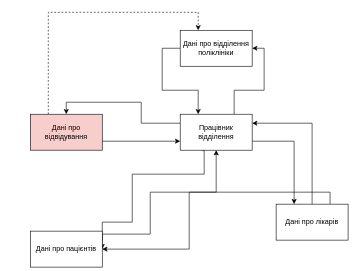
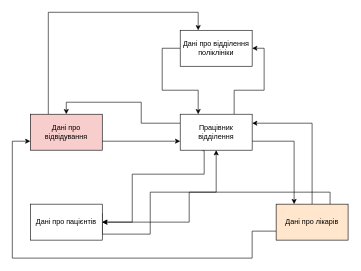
  <mxCell id="0" />
  <mxCell id="1" parent="0" />
  <mxCell id="2" style="edgeStyle=orthogonalEdgeStyle;rounded=0;orthogonalLoop=1;jettySize=auto;html=1;exitX=0.75;exitY=0;exitDx=0;exitDy=0;entryX=1;entryY=0.5;entryDx=0;entryDy=0;" edge="1" parent="1" source="6" target="8"><mxGeometry relative="1" as="geometry" /></mxCell>
  <mxCell id="3" style="edgeStyle=orthogonalEdgeStyle;rounded=0;orthogonalLoop=1;jettySize=auto;html=1;entryX=0.5;entryY=0;entryDx=0;entryDy=0;exitX=0;exitY=0.25;exitDx=0;exitDy=0;" edge="1" parent="1" source="6" target="11"><mxGeometry relative="1" as="geometry" /></mxCell>
  <mxCell id="4" style="edgeStyle=orthogonalEdgeStyle;rounded=0;orthogonalLoop=1;jettySize=auto;html=1;exitX=0.31;exitY=1.013;exitDx=0;exitDy=0;entryX=1;entryY=0.5;entryDx=0;entryDy=0;exitPerimeter=0;" edge="1" parent="1" source="6" target="13"><mxGeometry relative="1" as="geometry"><Array as="points"><mxPoint x="340" y="251" /><mxPoint x="340" y="290" /><mxPoint x="220" y="290" /><mxPoint x="220" y="370" /></Array></mxGeometry></mxCell>
  <mxCell id="5" style="edgeStyle=orthogonalEdgeStyle;rounded=0;orthogonalLoop=1;jettySize=auto;html=1;exitX=1;exitY=0.75;exitDx=0;exitDy=0;entryX=0.25;entryY=0;entryDx=0;entryDy=0;" edge="1" parent="1" source="6" target="17"><mxGeometry relative="1" as="geometry" /></mxCell>
  <mxCell id="6" value="Працівник відділення" style="rounded=0;whiteSpace=wrap;html=1;" vertex="1" parent="1"><mxGeometry x="300" y="190" width="120" height="60" as="geometry" /></mxCell>
  <mxCell id="7" style="edgeStyle=orthogonalEdgeStyle;rounded=0;orthogonalLoop=1;jettySize=auto;html=1;entryX=0.25;entryY=0;entryDx=0;entryDy=0;" edge="1" parent="1" source="8" target="6"><mxGeometry relative="1" as="geometry"><Array as="points"><mxPoint x="270" y="80" /><mxPoint x="270" y="150" /><mxPoint x="330" y="150" /></Array></mxGeometry></mxCell>
  <mxCell id="8" value="Дані про відділення поліклініки" style="rounded=0;whiteSpace=wrap;html=1;" vertex="1" parent="1"><mxGeometry x="300" y="50" width="120" height="60" as="geometry" /></mxCell>
  <mxCell id="9" style="edgeStyle=orthogonalEdgeStyle;rounded=0;orthogonalLoop=1;jettySize=auto;html=1;exitX=1;exitY=0.75;exitDx=0;exitDy=0;entryX=0;entryY=0.75;entryDx=0;entryDy=0;" edge="1" parent="1" source="11" target="6"><mxGeometry relative="1" as="geometry" /></mxCell>
- <mxCell id="10" style="edgeStyle=orthogonalEdgeStyle;rounded=0;orthogonalLoop=1;jettySize=auto;html=1;exitX=0.25;exitY=0;exitDx=0;exitDy=0;entryX=0.25;entryY=0;entryDx=0;entryDy=0;dashed=1;" edge="1" parent="1" source="11" target="8"><mxGeometry relative="1" as="geometry"><mxPoint x="330" y="30" as="targetPoint" /><Array as="points"><mxPoint x="80" y="20" /><mxPoint x="330" y="20" /></Array></mxGeometry></mxCell>
+ <mxCell id="10" style="edgeStyle=orthogonalEdgeStyle;rounded=0;orthogonalLoop=1;jettySize=auto;html=1;exitX=0.25;exitY=0;exitDx=0;exitDy=0;entryX=0.25;entryY=0;entryDx=0;entryDy=0;" edge="1" parent="1" source="11" target="8"><mxGeometry relative="1" as="geometry"><mxPoint x="330" y="30" as="targetPoint" /><Array as="points"><mxPoint x="80" y="20" /><mxPoint x="330" y="20" /></Array></mxGeometry></mxCell>
  <mxCell id="11" value="Дані про відвідування" style="rounded=0;whiteSpace=wrap;html=1;fillColor=#f8cecc;" vertex="1" parent="1"><mxGeometry x="50" y="190" width="120" height="60" as="geometry" /></mxCell>
  <mxCell id="12" style="edgeStyle=orthogonalEdgeStyle;rounded=0;orthogonalLoop=1;jettySize=auto;html=1;exitX=1;exitY=0.25;exitDx=0;exitDy=0;entryX=0.5;entryY=1;entryDx=0;entryDy=0;" edge="1" parent="1" source="13" target="6"><mxGeometry relative="1" as="geometry"><Array as="points"><mxPoint x="170" y="390" /><mxPoint x="250" y="390" /><mxPoint x="250" y="320" /><mxPoint x="360" y="320" /></Array></mxGeometry></mxCell>
- <mxCell id="13" value="Дані про пацієнтів" style="rounded=0;whiteSpace=wrap;html=1;" vertex="1" parent="1"><mxGeometry x="50" y="385" width="120" height="60" as="geometry" /></mxCell>
+ <mxCell id="13" value="Дані про пацієнтів" style="rounded=0;whiteSpace=wrap;html=1;" vertex="1" parent="1"><mxGeometry x="50" y="340" width="120" height="60" as="geometry" /></mxCell>
+ <mxCell id="14" style="edgeStyle=orthogonalEdgeStyle;rounded=0;orthogonalLoop=1;jettySize=auto;html=1;exitX=0;exitY=0.75;exitDx=0;exitDy=0;entryX=0;entryY=0.75;entryDx=0;entryDy=0;" edge="1" parent="1" source="17" target="11"><mxGeometry relative="1" as="geometry"><Array as="points"><mxPoint x="420" y="385" /><mxPoint x="420" y="430" /><mxPoint x="20" y="430" /><mxPoint x="20" y="235" /></Array></mxGeometry></mxCell>
  <mxCell id="15" style="edgeStyle=orthogonalEdgeStyle;rounded=0;orthogonalLoop=1;jettySize=auto;html=1;exitX=0.75;exitY=0;exitDx=0;exitDy=0;" edge="1" parent="1" source="17" target="13"><mxGeometry relative="1" as="geometry" /></mxCell>
  <mxCell id="16" style="edgeStyle=orthogonalEdgeStyle;rounded=0;orthogonalLoop=1;jettySize=auto;html=1;exitX=0.5;exitY=0;exitDx=0;exitDy=0;entryX=1;entryY=0.25;entryDx=0;entryDy=0;" edge="1" parent="1" source="17" target="6"><mxGeometry relative="1" as="geometry" /></mxCell>
- <mxCell id="17" value="Дані про лікарів" style="rounded=0;whiteSpace=wrap;html=1;" vertex="1" parent="1"><mxGeometry x="460" y="340" width="120" height="60" as="geometry" /></mxCell>
+ <mxCell id="17" value="Дані про лікарів" style="rounded=0;whiteSpace=wrap;html=1;fillColor=#ffe6cc;" vertex="1" parent="1"><mxGeometry x="460" y="340" width="120" height="60" as="geometry" /></mxCell>
